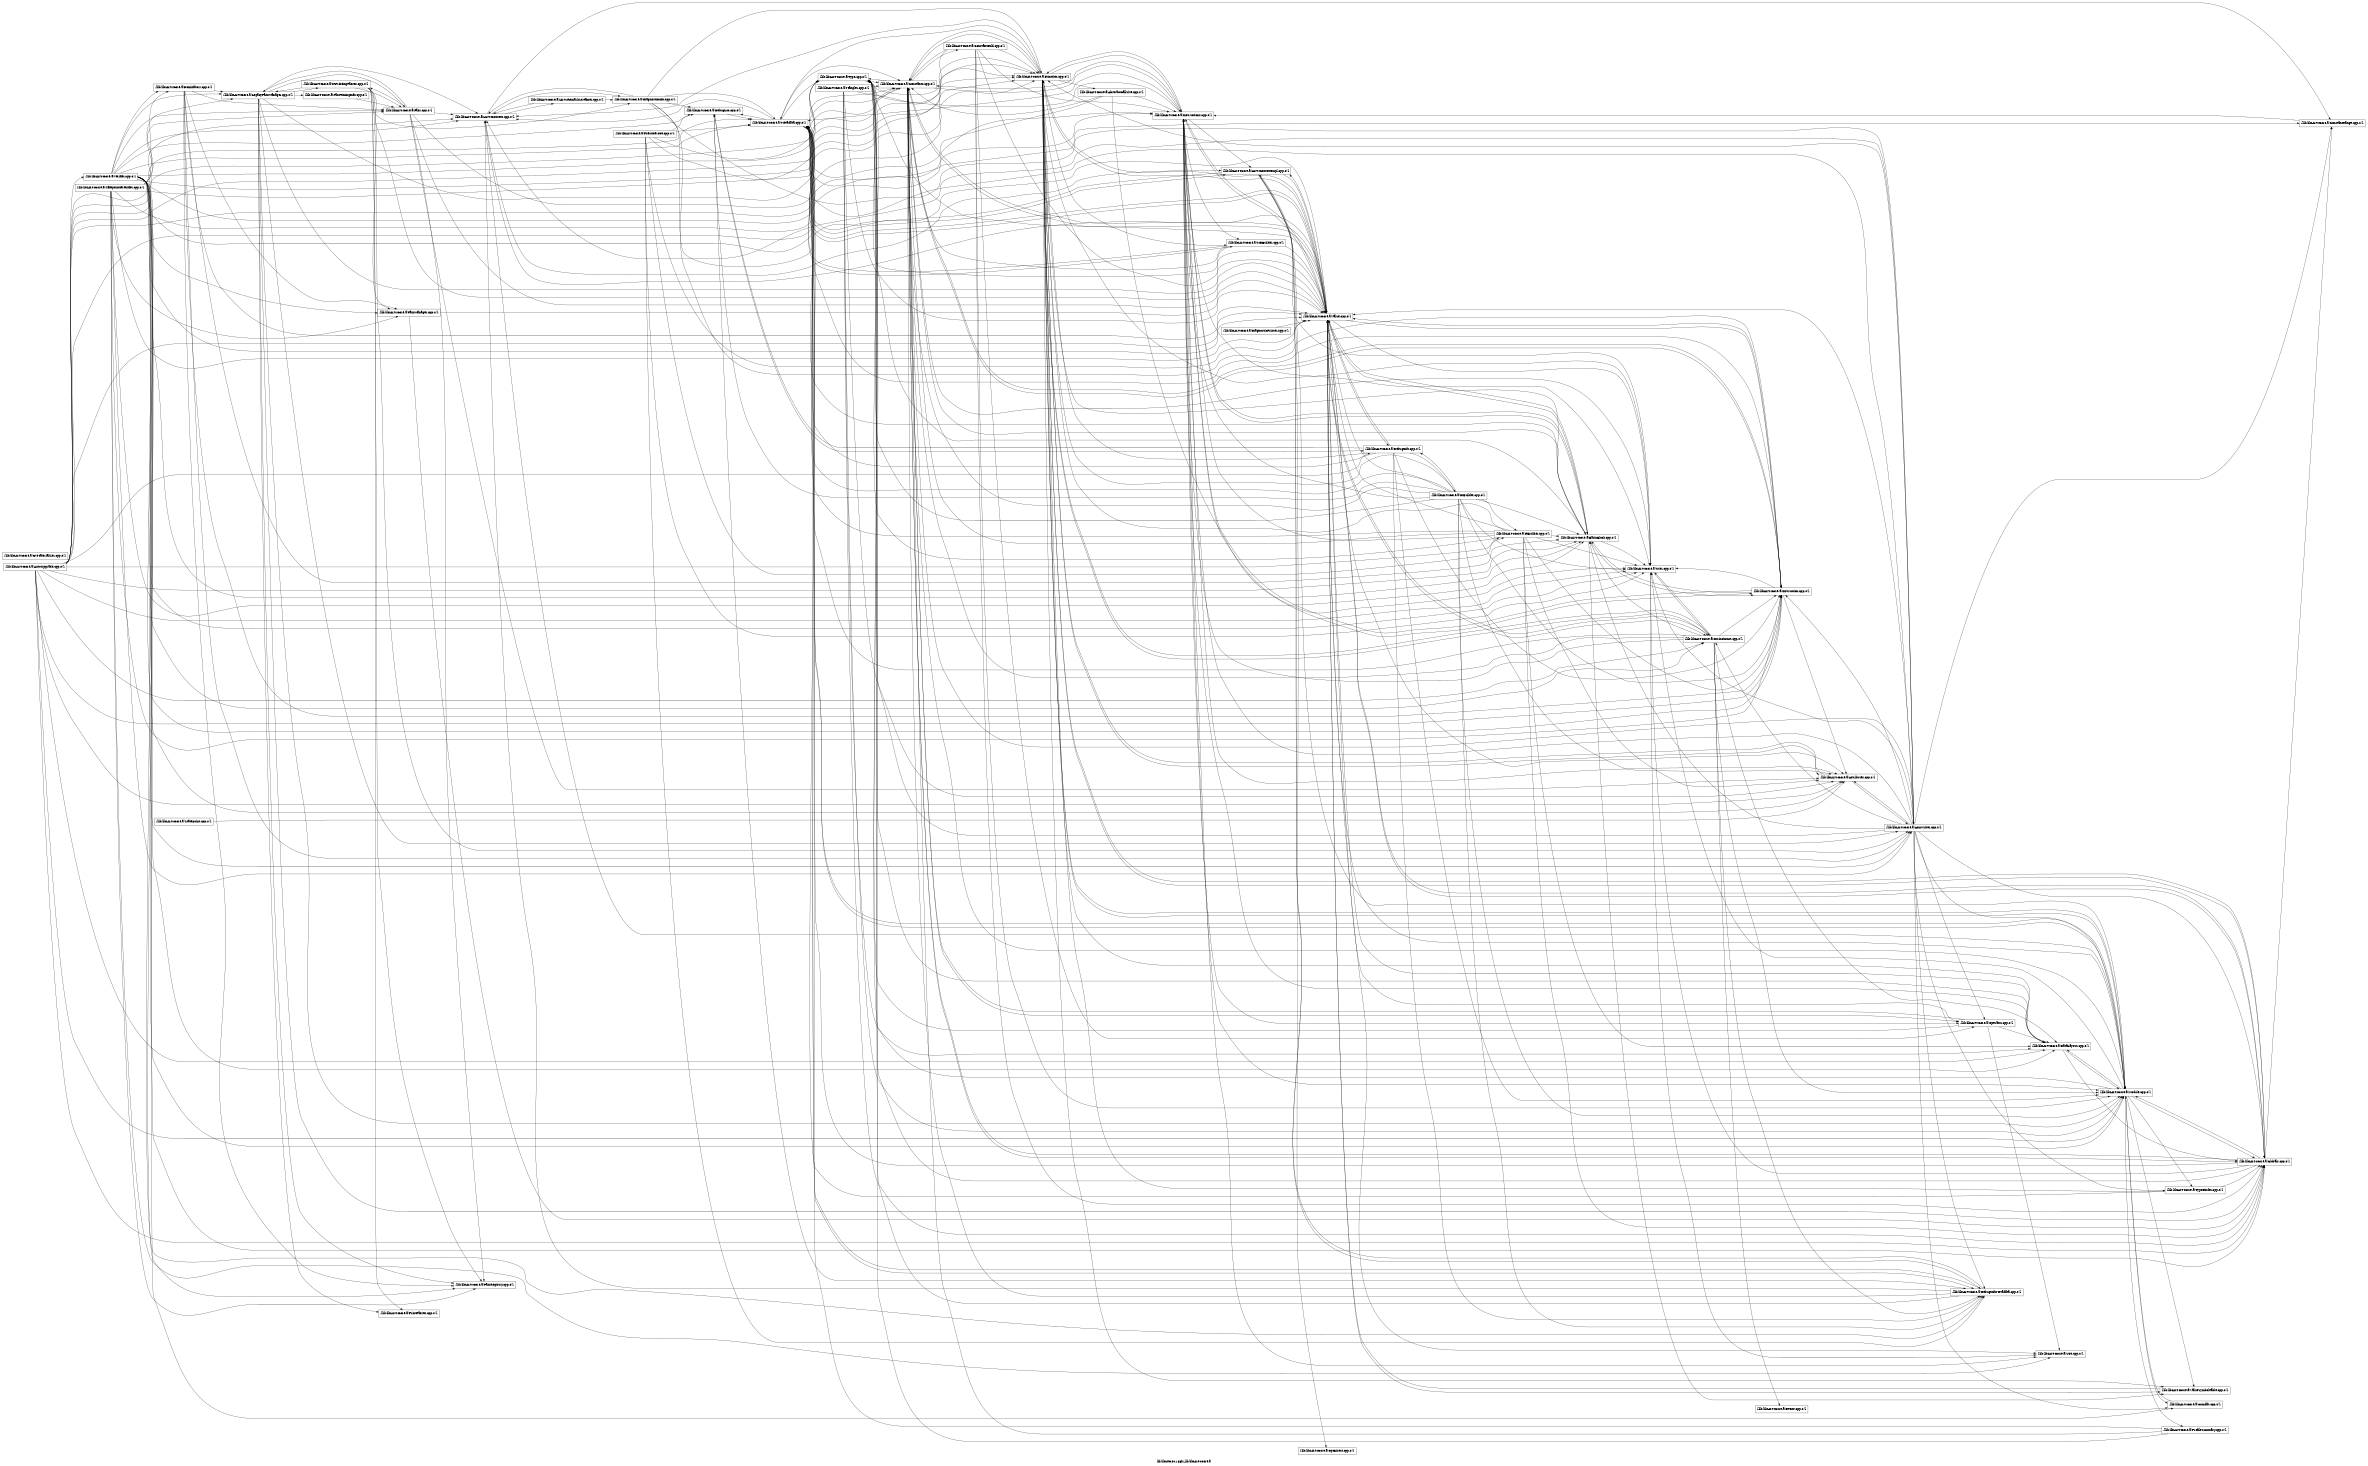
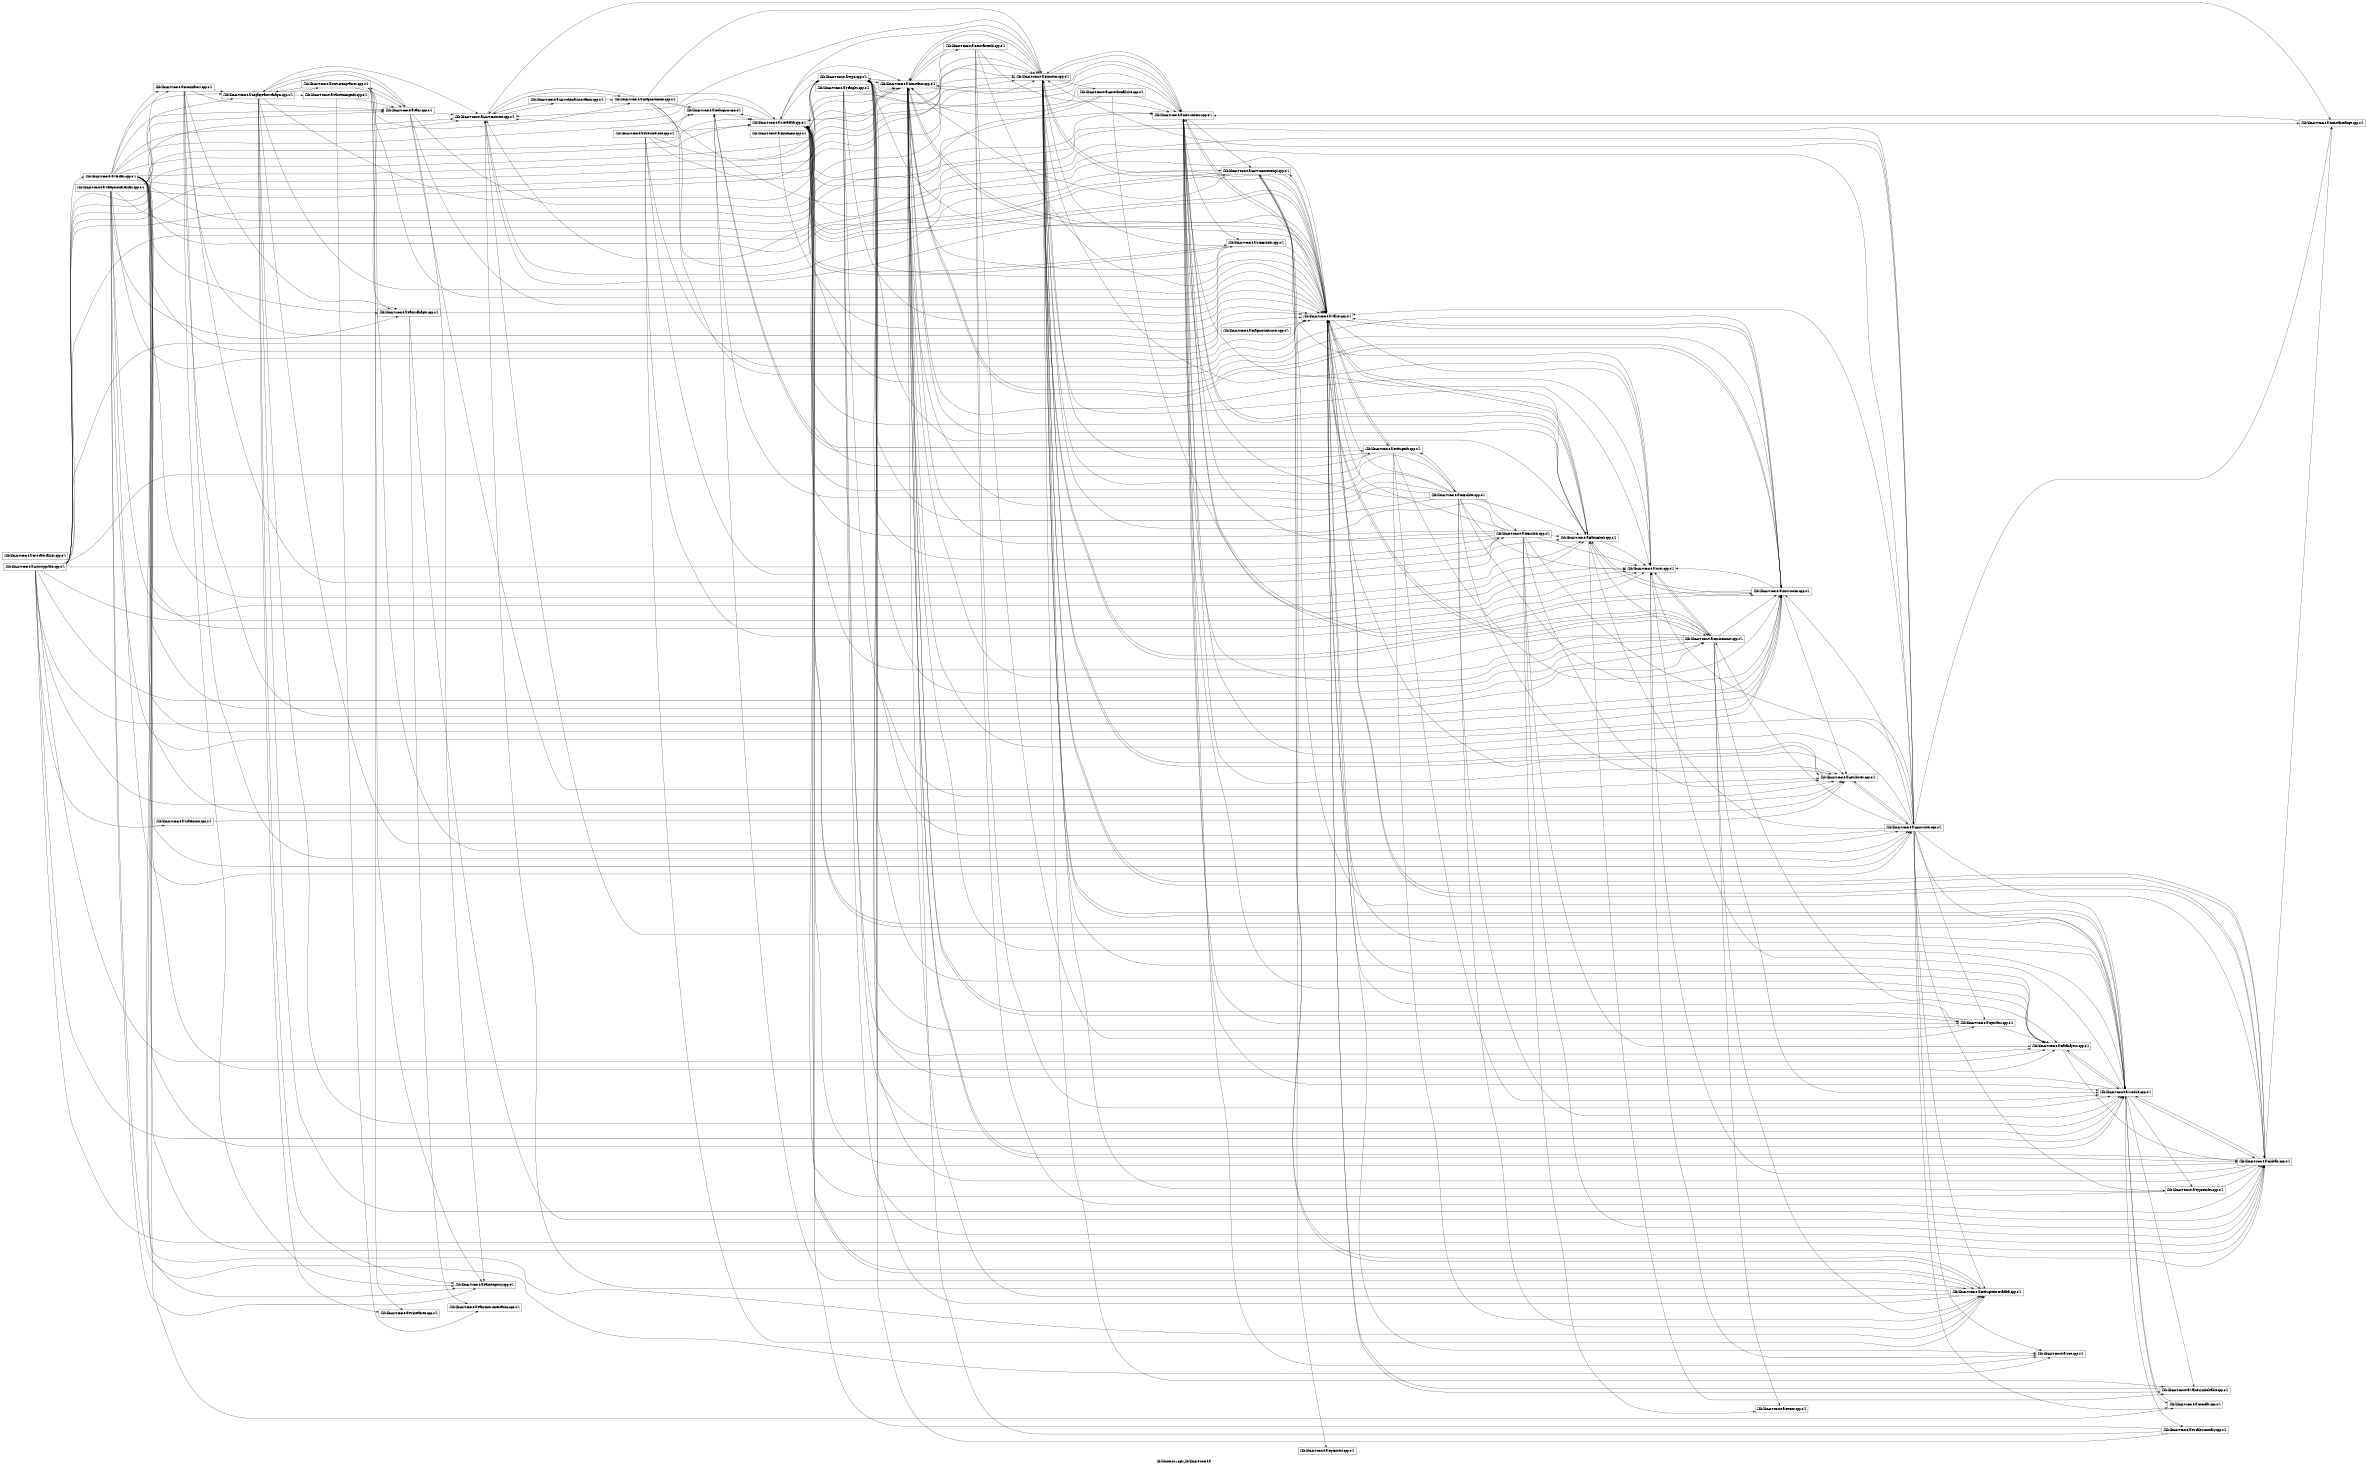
  digraph {
    label="lib/libLTO.so.13git_lib/libLLVMCore.a"
    rankdir=LR
    node [group=0 shape=box]
    n1 [label="{lib/libLLVMCore.a(LLVMContext.cpp.o)}"]
    n2 [label="{lib/libLLVMCore.a(DiagnosticInfo.cpp.o)}"]
    n3 [label="{lib/libLLVMCore.a(LLVMContextImpl.cpp.o)}"]
    n4 [label="{lib/libLLVMCore.a(LLVMRemarkStreamer.cpp.o)}"]
    n5 [label="{lib/libLLVMCore.a(ConstantRange.cpp.o)}"]
    n6 [label="{lib/libLLVMCore.a(Function.cpp.o)}"]
    n7 [label="{lib/libLLVMCore.a(Metadata.cpp.o)}"]
    n8 [label="{lib/libLLVMCore.a(Value.cpp.o)}"]
    n9 [label="{lib/libLLVMCore.a(AsmWriter.cpp.o)}"]
    n10 [label="{lib/libLLVMCore.a(Instruction.cpp.o)}"]
    n11 [label="{lib/libLLVMCore.a(DebugLoc.cpp.o)}"]
    n12 [label="{lib/libLLVMCore.a(Module.cpp.o)}"]
    n13 [label="{lib/libLLVMCore.a(Constants.cpp.o)}"]
    n14 [label="{lib/libLLVMCore.a(User.cpp.o)}"]
    n15 [label="{lib/libLLVMCore.a(DebugInfoMetadata.cpp.o)}"]
    n16 [label="{lib/libLLVMCore.a(OptBisect.cpp.o)}"]
    n17 [label="{lib/libLLVMCore.a(DataLayout.cpp.o)}"]
    n18 [label="{lib/libLLVMCore.a(Globals.cpp.o)}"]
    n19 [label="{lib/libLLVMCore.a(ValueSymbolTable.cpp.o)}"]
    n20 [label="{lib/libLLVMCore.a(Instructions.cpp.o)}"]
    n21 [label="{lib/libLLVMCore.a(Attributes.cpp.o)}"]
    n22 [label="{lib/libLLVMCore.a(BasicBlock.cpp.o)}"]
    n23 [label="{lib/libLLVMCore.a(IntrinsicInst.cpp.o)}"]
    n24 [label="{lib/libLLVMCore.a(MDBuilder.cpp.o)}"]
    n25 [label="{lib/libLLVMCore.a(AbstractCallSite.cpp.o)}"]
    n26 [label="{lib/libLLVMCore.a(Type.cpp.o)}"]
    n27 [label="{lib/libLLVMCore.a(Operator.cpp.o)}"]
    n28 [label="{lib/libLLVMCore.a(Use.cpp.o)}"]
    n29 [label="{lib/libLLVMCore.a(DebugInfo.cpp.o)}"]
    n30 [label="{lib/libLLVMCore.a(Comdat.cpp.o)}"]
    n31 [label="{lib/libLLVMCore.a(TypeFinder.cpp.o)}"]
    n32 [label="{lib/libLLVMCore.a(ProfileSummary.cpp.o)}"]
    n33 [label="{lib/libLLVMCore.a(ConstantFold.cpp.o)}"]
    n34 [label="{lib/libLLVMCore.a(FPEnv.cpp.o)}"]
    n35 [label="{lib/libLLVMCore.a(DIBuilder.cpp.o)}"]
    n36 [label="{lib/libLLVMCore.a(LegacyPassManager.cpp.o)}"]
    n37 [label="{lib/libLLVMCore.a(IRPrintingPasses.cpp.o)}"]
    n38 [label="{lib/libLLVMCore.a(Pass.cpp.o)}"]
    n39 [label="{lib/libLLVMCore.a(PassRegistry.cpp.o)}"]
    n40 [label="{lib/libLLVMCore.a(PassTimingInfo.cpp.o)}"]
    n41 [label="{lib/libLLVMCore.a(PrintPasses.cpp.o)}"]
    n42 [label="{lib/libLLVMCore.a(PassManager.cpp.o)}"]
+   n43 [label="{lib/libLLVMCore.a(PassInstrumentation.cpp.o)}"]
    n44 [label="{lib/libLLVMCore.a(IRBuilder.cpp.o)}"]
    n45 [label="{lib/libLLVMCore.a(Mangler.cpp.o)}"]
+   n46 [label="{lib/libLLVMCore.a(InlineAsm.cpp.o)}"]
    n47 [label="{lib/libLLVMCore.a(Dominators.cpp.o)}"]
    n48 [label="{lib/libLLVMCore.a(AutoUpgrade.cpp.o)}"]
    n49 [label="{lib/libLLVMCore.a(Verifier.cpp.o)}"]
    n50 [label="{lib/libLLVMCore.a(GVMaterializer.cpp.o)}"]
    n51 [label="{lib/libLLVMCore.a(DiagnosticPrinter.cpp.o)}"]
    n52 [label="{lib/libLLVMCore.a(Statepoint.cpp.o)}"]
    n53 [label="{lib/libLLVMCore.a(SafepointIRVerifier.cpp.o)}"]
    n54 [label="{lib/libLLVMCore.a(PseudoProbe.cpp.o)}"]
    n1 -> n2
    n1 -> n3
    n1 -> n4
    n1 -> n5
    n2 -> n1
    n2 -> n6
    n2 -> n7
    n2 -> n8
    n2 -> n9
    n2 -> n10
    n2 -> n11
    n3 -> n7
    n3 -> n8
    n3 -> n12
-   n45 -> n13
+   n3 -> n13
    n3 -> n14
    n3 -> n15
    n3 -> n16
    n4 -> n1
    n4 -> n2
    n5 -> n20
    n6 -> n1
    n6 -> n7
    n6 -> n8
    n6 -> n12
    n6 -> n13
    n6 -> n14
    n6 -> n17
    n6 -> n18
    n6 -> n19
    n6 -> n20
    n6 -> n21
    n6 -> n22
    n6 -> n23
    n6 -> n24
    n6 -> n25
    n7 -> n1
    n7 -> n3
    n7 -> n5
    n7 -> n8
    n7 -> n11
    n7 -> n12
    n7 -> n13
    n7 -> n15
    n7 -> n24
    n7 -> n26
    n8 -> n1
    n8 -> n3
    n8 -> n6
    n8 -> n7
    n8 -> n10
    n8 -> n13
    n8 -> n14
    n8 -> n17
    n8 -> n18
    n8 -> n19
    n8 -> n20
    n8 -> n21
    n8 -> n22
    n8 -> n23
    n8 -> n26
    n8 -> n27
    n8 -> n28
    n8 -> n29
    n9 -> n1
    n9 -> n5
    n9 -> n6
    n9 -> n7
    n9 -> n8
    n9 -> n10
    n9 -> n12
    n9 -> n13
    n9 -> n14
    n9 -> n15
    n9 -> n18
    n9 -> n20
    n9 -> n21
    n9 -> n22
    n9 -> n23
    n9 -> n26
    n9 -> n27
-   n27 -> n28
+   n9 -> n28
    n9 -> n30
    n9 -> n31
    n10 -> n7
    n10 -> n8
    n10 -> n13
    n10 -> n14
    n10 -> n20
    n10 -> n21
    n10 -> n22
    n11 -> n7
    n11 -> n15
    n11 -> n29
    n12 -> n1
    n12 -> n6
    n12 -> n7
    n12 -> n8
    n12 -> n13
    n12 -> n14
    n12 -> n17
    n12 -> n18
    n12 -> n19
    n12 -> n26
    n12 -> n30
    n12 -> n31
    n12 -> n32
    n13 -> n6
    n13 -> n8
    n13 -> n10
    n13 -> n14
    n13 -> n18
    n13 -> n20
    n13 -> n26
    n13 -> n27
    n13 -> n33
    n14 -> n23
    n14 -> n28
    n15 -> n1
    n15 -> n3
    n15 -> n7
    n15 -> n13
    n15 -> n26
    n17 -> n12
    n17 -> n18
    n17 -> n26
    n18 -> n5
    n18 -> n6
    n18 -> n7
    n18 -> n8
    n18 -> n12
    n18 -> n13
    n18 -> n14
    n18 -> n26
    n19 -> n8
    n20 -> n3
    n20 -> n6
    n20 -> n7
    n20 -> n8
    n20 -> n10
    n20 -> n12
    n20 -> n13
    n20 -> n14
    n20 -> n17
    n20 -> n21
    n20 -> n22
    n20 -> n24
    n20 -> n26
    n20 -> n27
    n20 -> n28
    n21 -> n6
    n21 -> n9
    n22 -> n7
    n22 -> n8
    n22 -> n10
    n22 -> n13
    n22 -> n14
    n22 -> n19
    n22 -> n20
    n22 -> n26
    n23 -> n6
    n23 -> n7
    n23 -> n8
    n23 -> n10
    n23 -> n12
    n23 -> n13
    n23 -> n14
    n23 -> n15
    n23 -> n17
    n23 -> n20
    n23 -> n22
+   n23 -> n26
    n23 -> n34
    n24 -> n7
    n24 -> n8
    n24 -> n13
    n24 -> n26
    n25 -> n7
    n25 -> n13
    n25 -> n14
    n25 -> n20
    n26 -> n13
    n27 -> n13
    n27 -> n17
    n27 -> n26
    n29 -> n6
    n29 -> n7
    n29 -> n8
    n29 -> n10
    n29 -> n11
    n29 -> n12
    n29 -> n15
    n29 -> n35
    n30 -> n12
    n31 -> n6
    n31 -> n7
    n31 -> n18
    n32 -> n7
    n32 -> n13
    n32 -> n26
    n33 -> n6
    n33 -> n8
    n33 -> n12
    n33 -> n13
    n33 -> n18
    n33 -> n20
    n33 -> n26
    n33 -> n27
    n35 -> n6
    n35 -> n7
    n35 -> n8
    n35 -> n10
    n35 -> n11
    n35 -> n12
    n35 -> n13
    n35 -> n14
    n35 -> n15
    n35 -> n20
    n35 -> n21
    n35 -> n22
    n35 -> n26
    n35 -> n29
    n35 -> n44
    n36 -> n1
    n36 -> n6
    n36 -> n8
    n36 -> n9
    n36 -> n12
    n36 -> n18
    n36 -> n37
    n36 -> n38
    n36 -> n39
    n36 -> n40
    n36 -> n41
    n37 -> n2
    n37 -> n8
    n37 -> n9
    n37 -> n36
    n37 -> n38
    n37 -> n39
    n37 -> n41
    n37 -> n42
    n38 -> n1
    n38 -> n6
    n38 -> n8
    n38 -> n21
    n38 -> n36
    n38 -> n37
    n38 -> n39
    n40 -> n38
+   n40 -> n43
    n42 -> n8
    n42 -> n18
+   n42 -> n43
    n44 -> n6
    n44 -> n7
    n44 -> n8
    n44 -> n10
    n44 -> n13
    n44 -> n14
    n44 -> n17
    n44 -> n18
    n44 -> n20
    n44 -> n21
    n44 -> n22
    n44 -> n26
+   n44 -> n34
    n45 -> n6
    n45 -> n8
    n45 -> n12
    n45 -> n17
    n45 -> n18
    n45 -> n21
+   n46 -> n8
+   n46 -> n26
    n47 -> n8
    n47 -> n9
    n47 -> n10
    n47 -> n22
    n47 -> n36
    n47 -> n38
    n47 -> n39
    n47 -> n42
    n48 -> n1
    n48 -> n6
    n48 -> n7
    n48 -> n8
    n48 -> n10
    n48 -> n12
    n48 -> n13
    n48 -> n14
    n48 -> n17
    n48 -> n18
    n48 -> n20
    n48 -> n21
-   n48 -> n22
+   n48 -> n52
    n48 -> n23
    n48 -> n26
    n48 -> n29
    n48 -> n44
    n48 -> n49
    n49 -> n1
    n49 -> n6
    n49 -> n7
    n49 -> n8
    n49 -> n9
    n49 -> n10
    n49 -> n11
    n49 -> n12
    n49 -> n13
    n49 -> n14
    n49 -> n15
    n49 -> n17
    n49 -> n18
    n49 -> n20
    n49 -> n21
    n49 -> n22
    n49 -> n23
    n49 -> n26
    n49 -> n30
    n49 -> n36
    n49 -> n38
    n49 -> n39
    n49 -> n42
    n49 -> n47
    n51 -> n8
    n52 -> n21
    n53 -> n6
    n53 -> n8
    n53 -> n9
    n53 -> n10
    n53 -> n13
    n53 -> n22
    n53 -> n28
    n53 -> n36
    n53 -> n38
    n53 -> n39
    n53 -> n42
    n53 -> n47
    n54 -> n7
    n54 -> n8
    n54 -> n11
    n54 -> n13
    n54 -> n14
    n54 -> n15
    n54 -> n26
    n54 -> n44
  }
